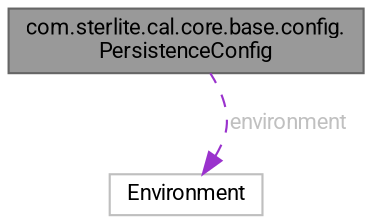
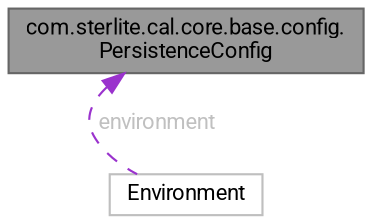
  digraph {
    fontname=Roboto
    node [fontname=Roboto fontsize=10 shape=box style=filled]
    n1 [color=gray40 fillcolor=grey60 fontcolor=black height=0.2 label="com.sterlite.cal.core.base.config.\lPersistenceConfig" width=0.4]
    n2 [color=grey75 fillcolor=white height=0.2 label=Environment width=0.4]
-   n2 -> n1 [color=darkorchid3 dir=back fontcolor=grey fontname=Roboto fontsize=10 label=" environment" labelfontname=Helvetica labelfontsize=10 style=dashed]
+   n1 -> n2 [color=darkorchid3 dir=back fontcolor=grey fontname=Roboto fontsize=10 label=" environment" labelfontname=Helvetica labelfontsize=10 style=dashed]
  }
